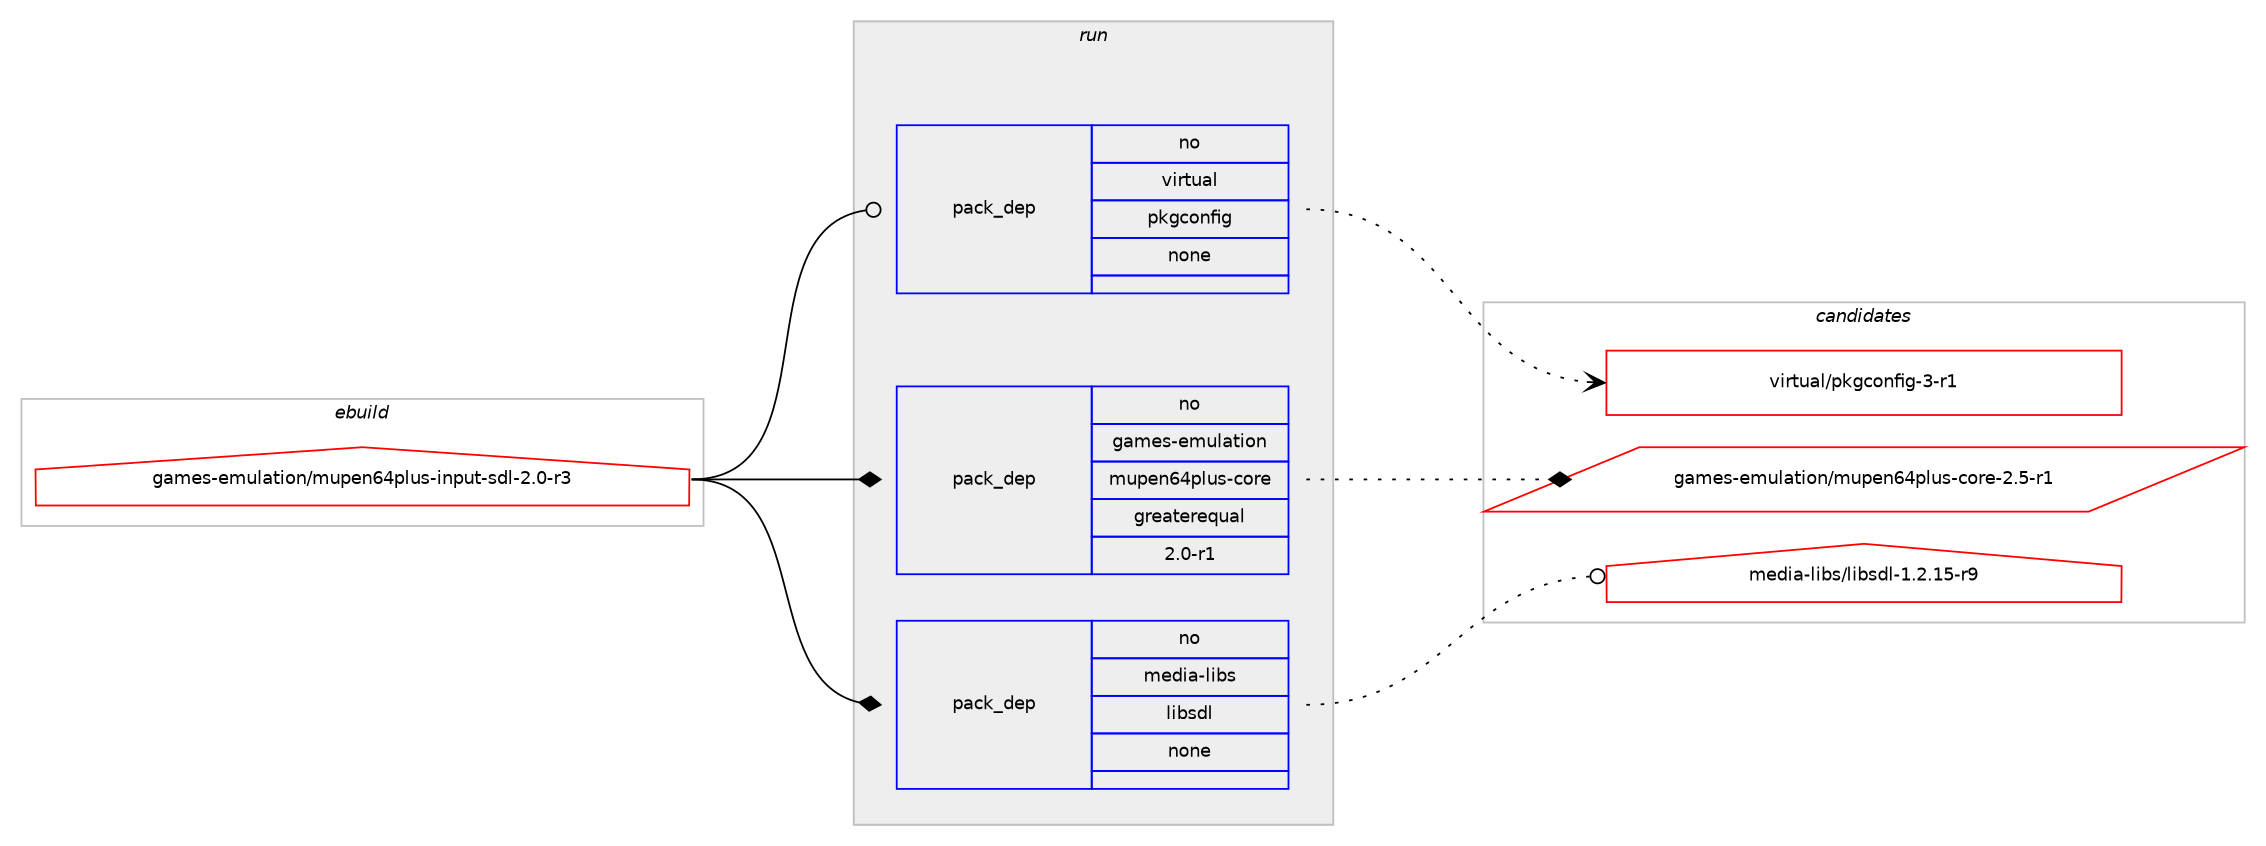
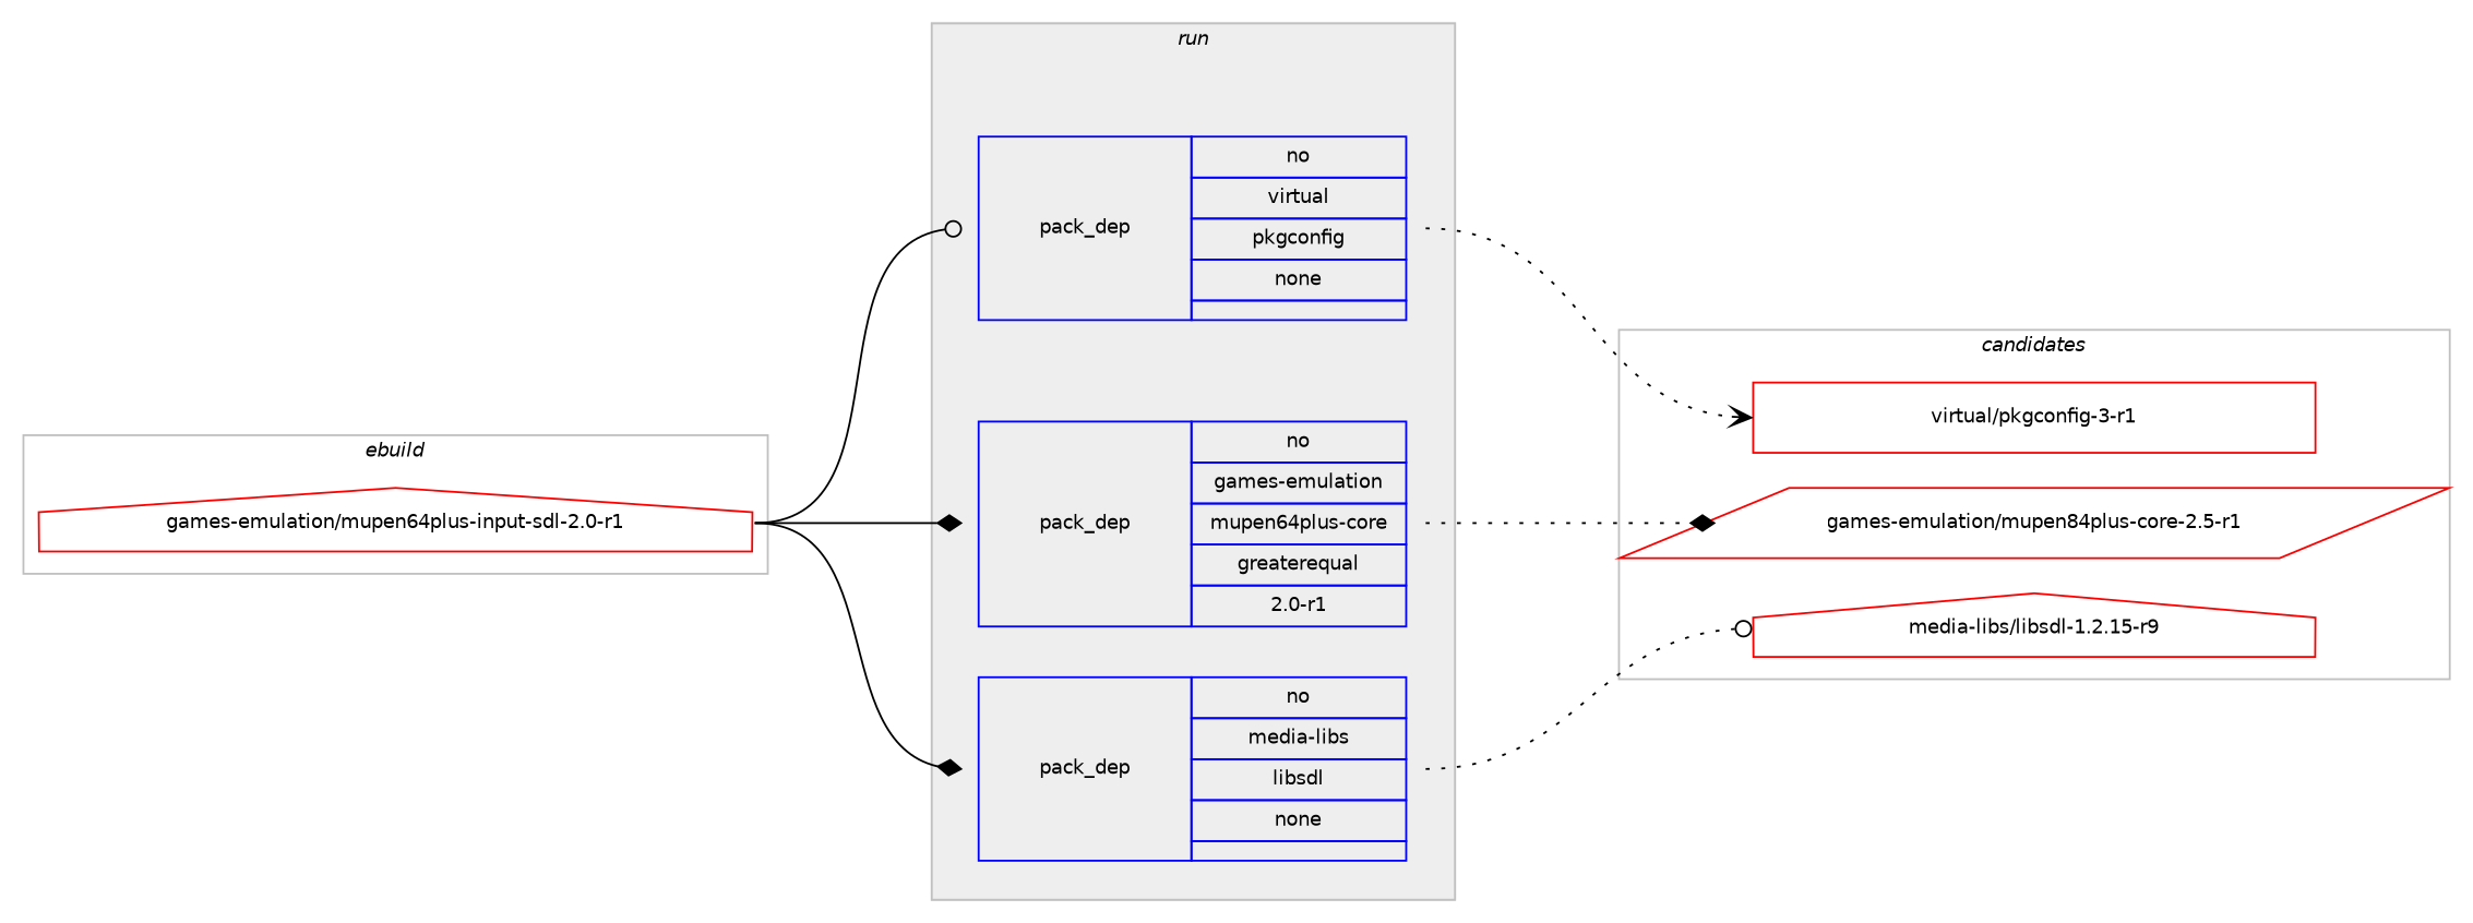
  digraph {
    compound=true
    concentrate=true
    fontname=Helvetica
    fontsize=10
    newrank=true
    rankdir=LR
    ranksep=1.5
    node [color=red fontname=Helvetica fontsize=10 shape=none]
    edge [arrowhead=diamond headport=w style=solid tailport=e weight=20]
-   n1 [label="games-emulation/mupen64plus-input-sdl-2.0-r3" shape=house width=4]
+   n1 [label="games-emulation/mupen64plus-input-sdl-2.0-r1" shape=house width=4]
    n2 [color=blue label=<<TABLE BORDER="0" CELLBORDER="1" CELLSPACING="0" CELLPADDING="4" WIDTH="220"><TR><TD ROWSPAN="6" CELLPADDING="30">pack_dep</TD></TR><TR><TD WIDTH="110">no</TD></TR><TR><TD>virtual</TD></TR><TR><TD>pkgconfig</TD></TR><TR><TD>none</TD></TR><TR><TD></TD></TR></TABLE>>]
    n3 [color=blue label=<<TABLE BORDER="0" CELLBORDER="1" CELLSPACING="0" CELLPADDING="4" WIDTH="220"><TR><TD ROWSPAN="6" CELLPADDING="30">pack_dep</TD></TR><TR><TD WIDTH="110">no</TD></TR><TR><TD>games-emulation</TD></TR><TR><TD>mupen64plus-core</TD></TR><TR><TD>greaterequal</TD></TR><TR><TD>2.0-r1</TD></TR></TABLE>>]
    n4 [color=blue label=<<TABLE BORDER="0" CELLBORDER="1" CELLSPACING="0" CELLPADDING="4" WIDTH="220"><TR><TD ROWSPAN="6" CELLPADDING="30">pack_dep</TD></TR><TR><TD WIDTH="110">no</TD></TR><TR><TD>media-libs</TD></TR><TR><TD>libsdl</TD></TR><TR><TD>none</TD></TR><TR><TD></TD></TR></TABLE>>]
    n5 [label="virtual/pkgconfig-3-r1" shape=box width=4]
-   n6 [label="games-emulation/mupen64plus-core-2.5-r1" shape=parallelogram width=4]
+   n6 [label="games-emulation/mupen84plus-core-2.5-r1" shape=parallelogram width=4]
    n7 [label="media-libs/libsdl-1.2.15-r9" shape=house width=4]
    subgraph cluster_1 {
      color=gray
      label=<<i>ebuild</i>>
      rank=same
      n1
    }
    subgraph cluster_2 {
      color=gray
      label=<<i>dependencies</i>>
      subgraph cluster_3 {
        color=gray
        fillcolor="#eeeeee"
        label=<<i>compile</i>>
        style=filled
        subgraph sub_4 {
          color=gray
          fillcolor="#eeeeee"
          label=<<i>compile</i>>
          style=filled
          n2
        }
      }
      subgraph cluster_5 {
        color=gray
        fillcolor="#eeeeee"
        label=<<i>compile and run</i>>
        style=filled
        subgraph sub_6 {
          color=gray
          fillcolor="#eeeeee"
          label=<<i>compile and run</i>>
          style=filled
          n3
        }
        subgraph sub_7 {
          color=gray
          fillcolor="#eeeeee"
          label=<<i>compile and run</i>>
          style=filled
          n4
        }
      }
      subgraph cluster_8 {
        color=gray
        fillcolor="#eeeeee"
        label=<<i>run</i>>
        style=filled
      }
    }
    subgraph cluster_9 {
      color=gray
      label=<<i>candidates</i>>
      rank=same
      subgraph sub_10 {
        color=black
        label=<<i>candidates</i>>
        nodesep=1
        rank=same
        n5
      }
      subgraph sub_11 {
        color=black
        label=<<i>candidates</i>>
        nodesep=1
        rank=same
        n6
      }
      subgraph sub_12 {
        color=black
        label=<<i>candidates</i>>
        nodesep=1
        rank=same
        n7
      }
    }
    n1 -> n2 [arrowhead=odot]
    n1 -> n3
    n1 -> n4
    n2 -> n5 [arrowhead=vee style=dotted weight=100]
    n3 -> n6 [style=dotted weight=100]
    n4 -> n7 [arrowhead=odot style=dotted weight=100]
  }
